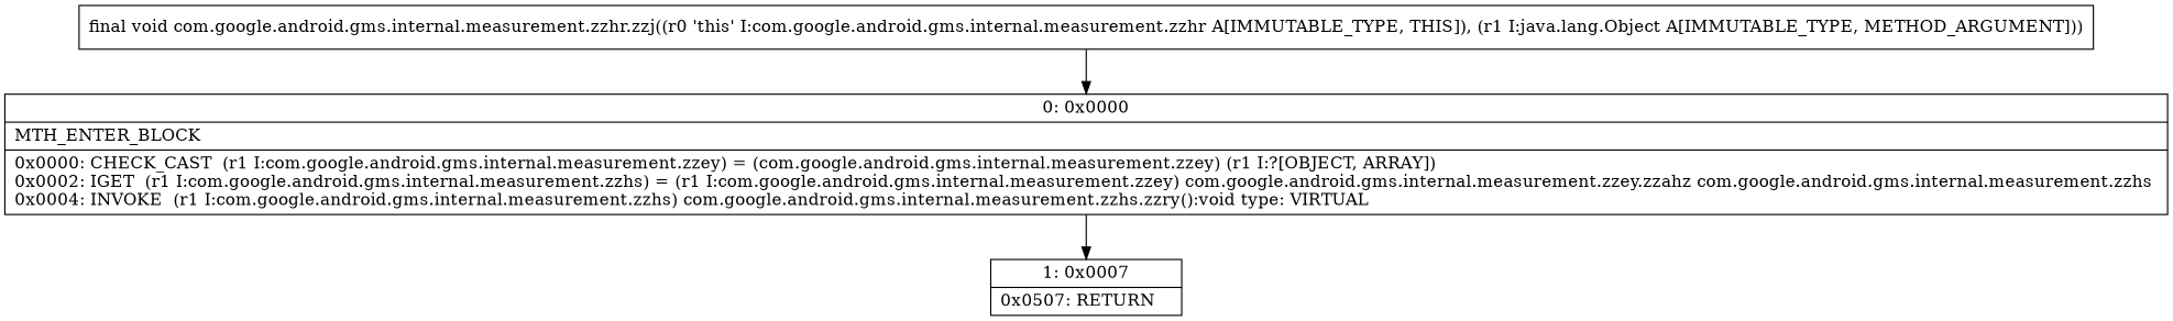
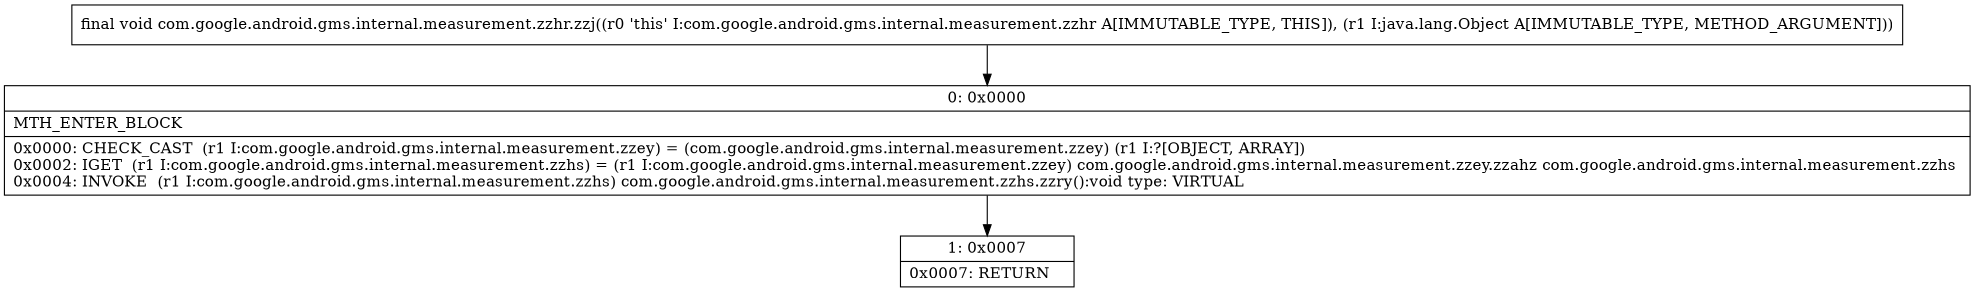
  digraph {
    node [shape=record]
    n1 [label="{0\:\ 0x0000|MTH_ENTER_BLOCK\l|0x0000: CHECK_CAST  (r1 I:com.google.android.gms.internal.measurement.zzey) = (com.google.android.gms.internal.measurement.zzey) (r1 I:?[OBJECT, ARRAY]) \l0x0002: IGET  (r1 I:com.google.android.gms.internal.measurement.zzhs) = (r1 I:com.google.android.gms.internal.measurement.zzey) com.google.android.gms.internal.measurement.zzey.zzahz com.google.android.gms.internal.measurement.zzhs \l0x0004: INVOKE  (r1 I:com.google.android.gms.internal.measurement.zzhs) com.google.android.gms.internal.measurement.zzhs.zzry():void type: VIRTUAL \l}"]
-   n2 [label="{1\:\ 0x0007|0x0507: RETURN   \l}"]
+   n2 [label="{1\:\ 0x0007|0x0007: RETURN   \l}"]
    n3 [label="{final void com.google.android.gms.internal.measurement.zzhr.zzj((r0 'this' I:com.google.android.gms.internal.measurement.zzhr A[IMMUTABLE_TYPE, THIS]), (r1 I:java.lang.Object A[IMMUTABLE_TYPE, METHOD_ARGUMENT])) }"]
    n1 -> n2
    n3 -> n1
  }
